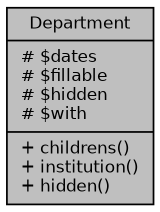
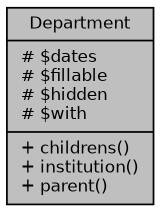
  digraph {
-   n1 [color=black fillcolor=grey75 fontcolor=black fontname=Helvetica fontsize=10 height=0.2 label="{Department\n|# $dates\l# $fillable\l# $hidden\l# $with\l|+ childrens()\l+ institution()\l+ hidden()\l}" shape=record style=filled width=0.4]
+   n1 [color=black fillcolor=grey75 fontcolor=black fontname=Helvetica fontsize=10 height=0.2 label="{Department\n|# $dates\l# $fillable\l# $hidden\l# $with\l|+ childrens()\l+ institution()\l+ parent()\l}" shape=record style=filled width=0.4]
  }
